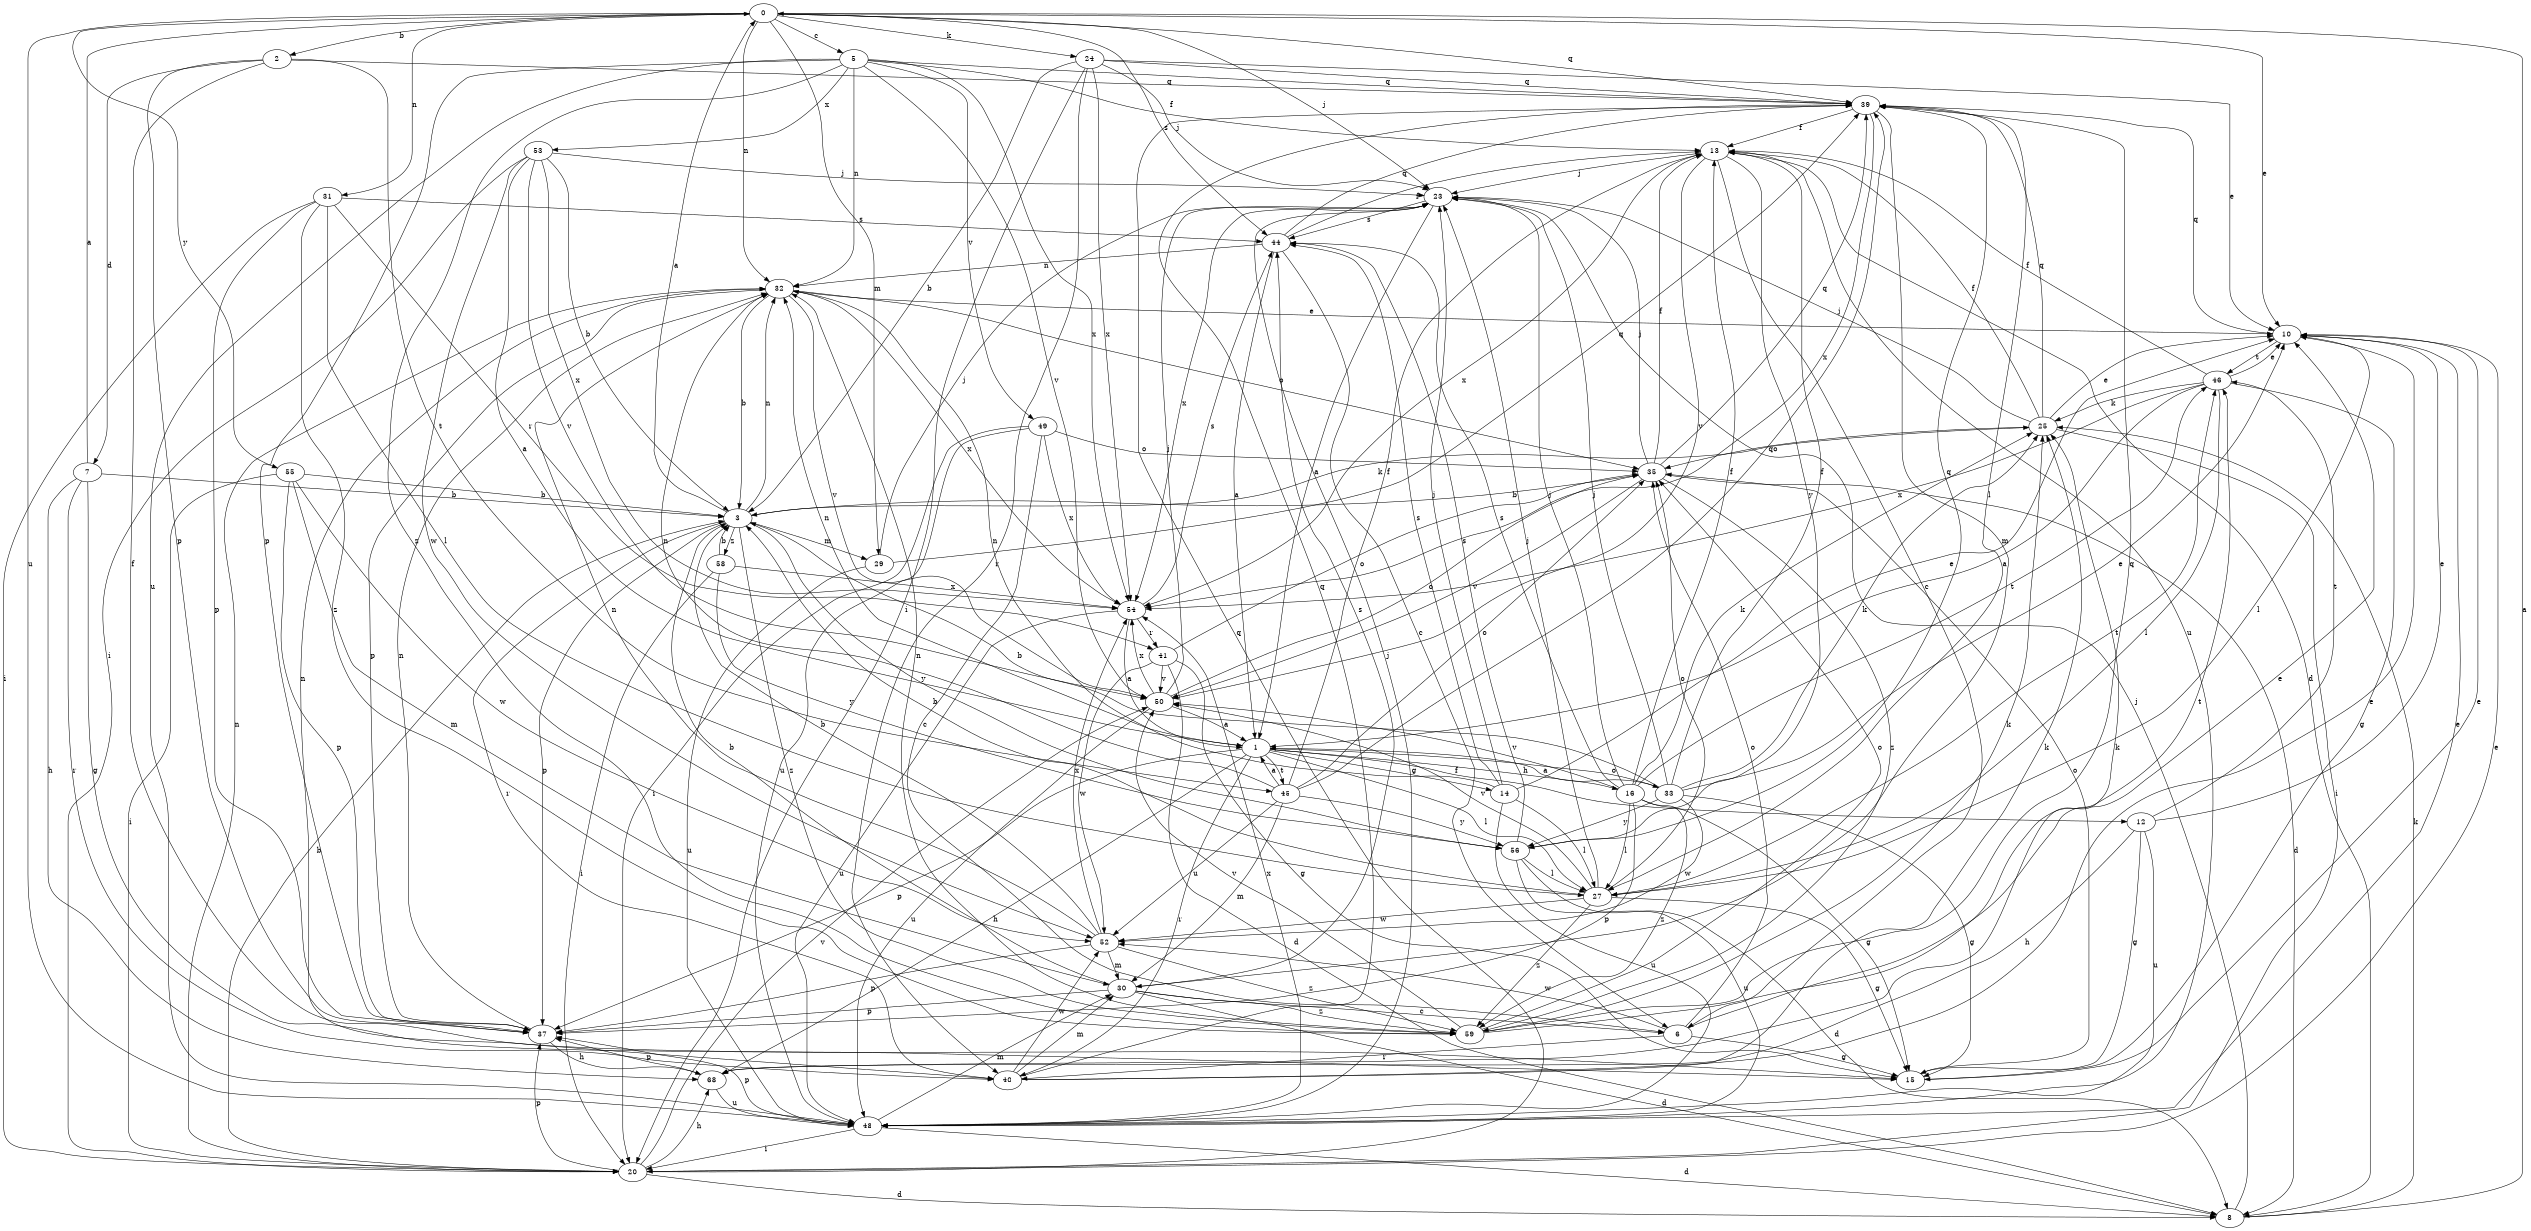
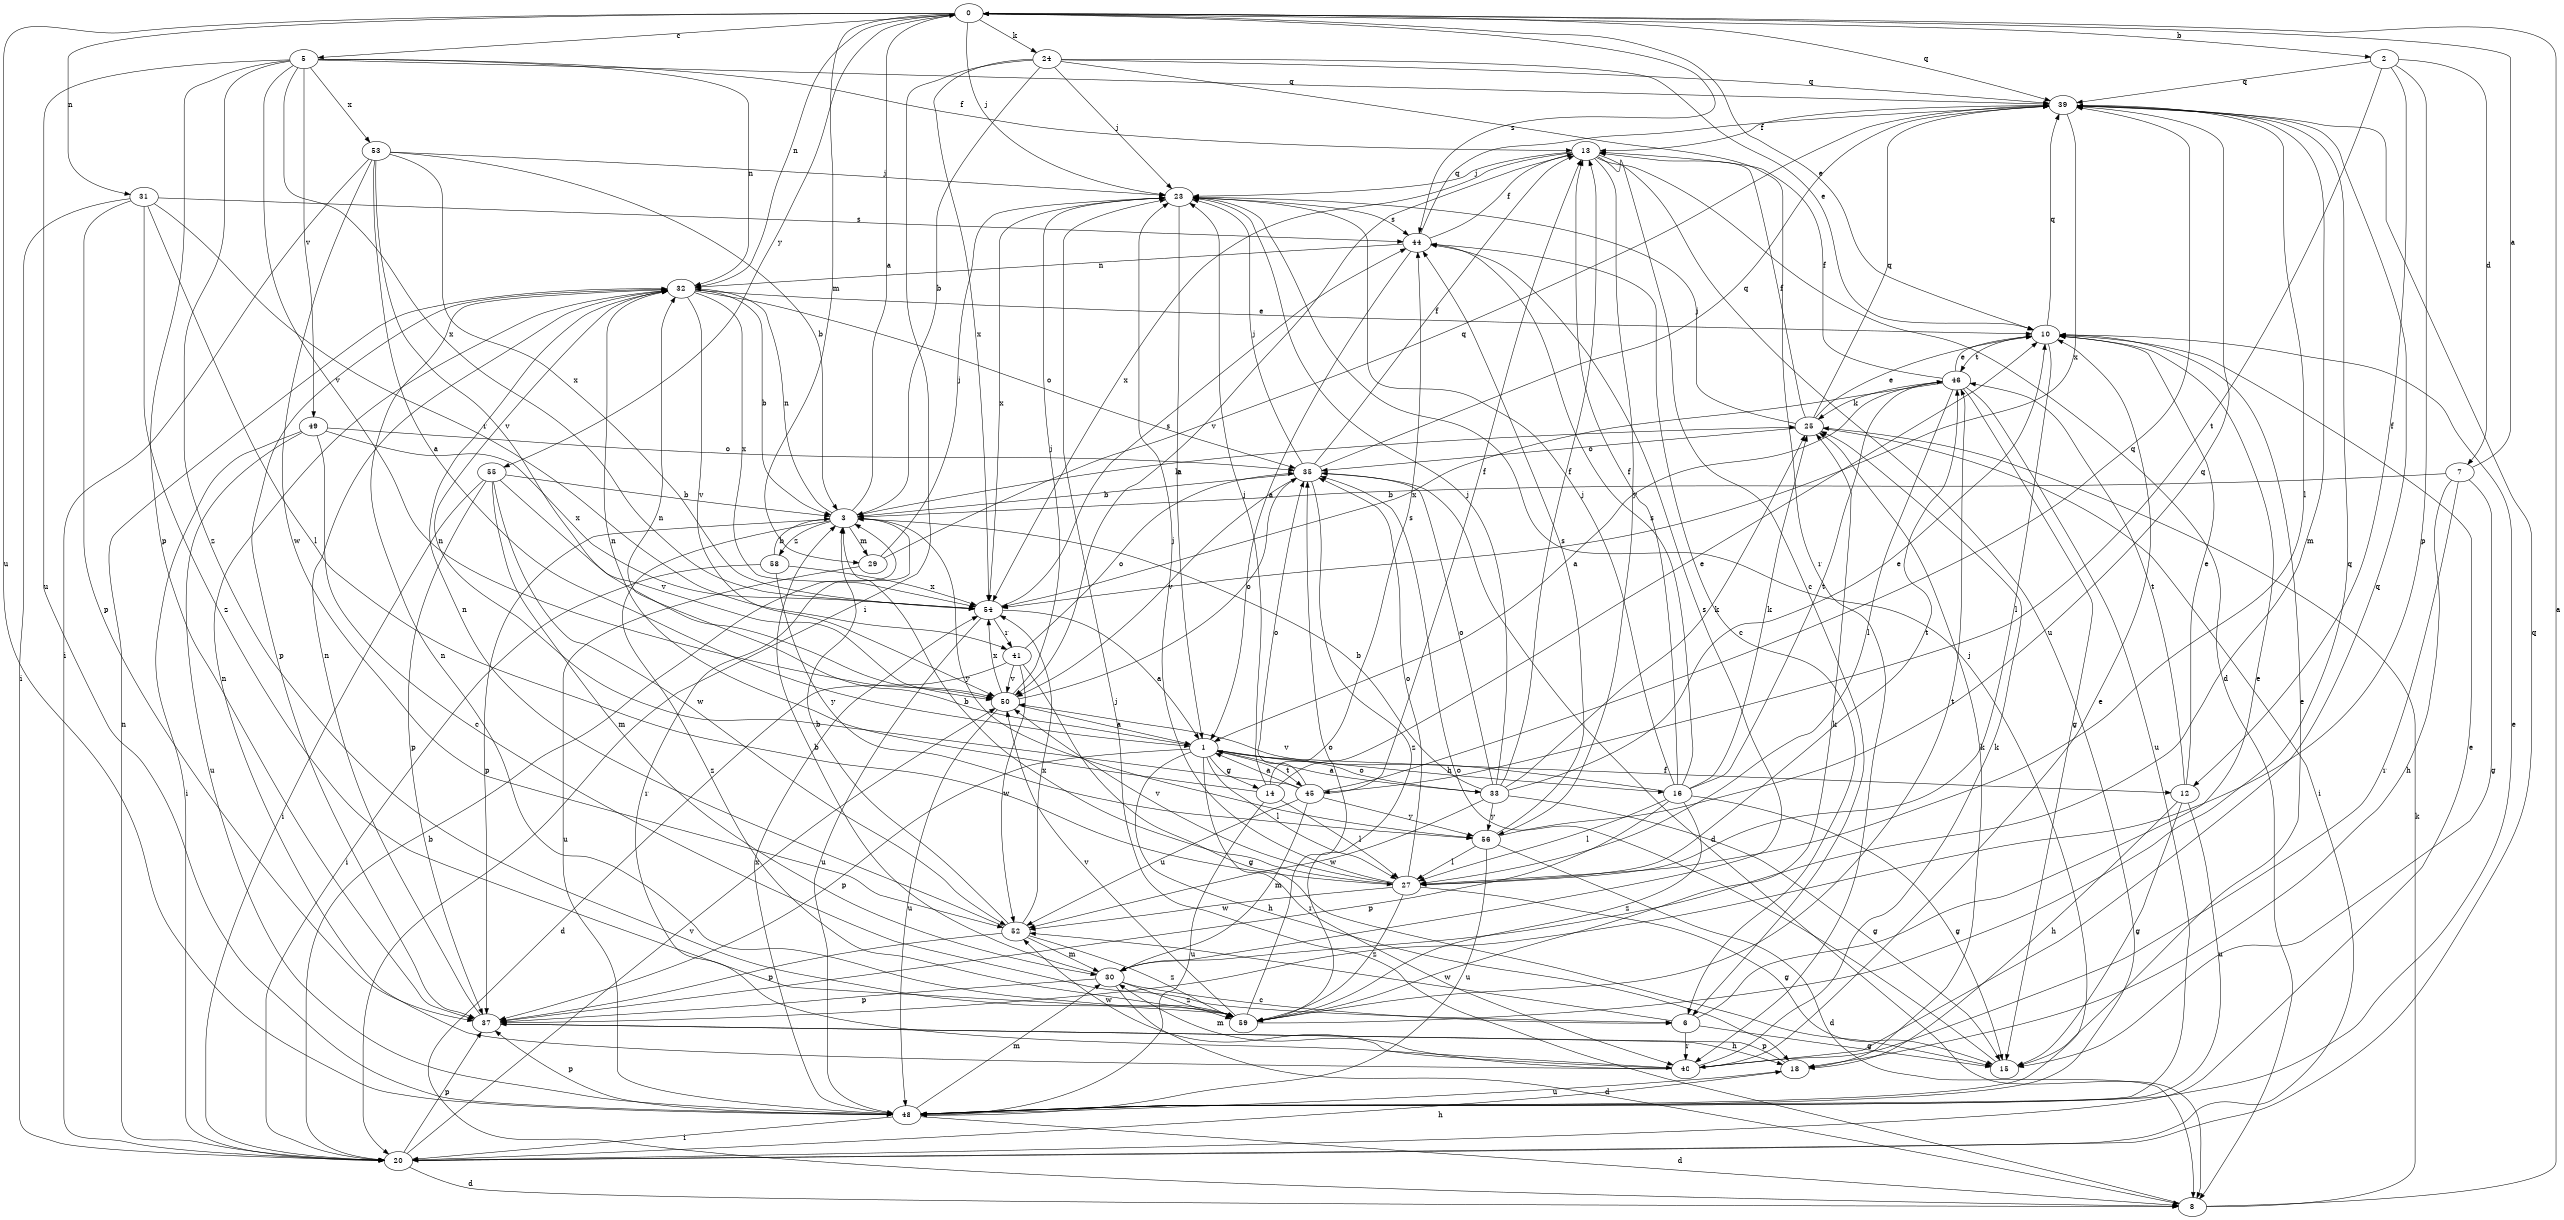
  strict digraph {
    0
    2
    5
    10
    23
    24
    29
    31
    32
    39
    44
    48
    55
    12
    37
    45
    7
    59
    13
    49
    50
    53
    54
    27
    46
    1
    40
    3
    20
    41
    35
    30
    6
    8
    52
    14
    16
-   18 [label=68]
+   18
    33
    15
    25
    56
    58
    0 -> 2 [label=b]
    0 -> 5 [label=c]
    0 -> 10 [label=e]
    0 -> 23 [label=j]
    0 -> 24 [label=k]
    0 -> 29 [label=m]
    0 -> 31 [label=n]
    0 -> 32 [label=n]
    0 -> 39 [label=q]
    0 -> 44 [label=s]
    0 -> 48 [label=u]
    0 -> 55 [label=y]
    2 -> 39 [label=q]
-   2 -> 15 [label=f]
+   2 -> 12 [label=f]
    2 -> 37 [label=p]
    2 -> 45 [label=t]
    2 -> 7 [label=d]
    5 -> 32 [label=n]
    5 -> 39 [label=q]
    5 -> 48 [label=u]
    5 -> 37 [label=p]
    5 -> 59 [label=z]
    5 -> 13 [label=f]
    5 -> 49 [label=v]
    5 -> 50 [label=v]
    5 -> 53 [label=x]
    5 -> 54 [label=x]
    10 -> 39 [label=q]
    10 -> 27 [label=l]
    10 -> 46 [label=t]
    23 -> 44 [label=s]
    23 -> 54 [label=x]
    23 -> 1 [label=a]
    24 -> 10 [label=e]
    24 -> 23 [label=j]
    24 -> 39 [label=q]
    24 -> 54 [label=x]
    24 -> 40 [label=r]
    24 -> 3 [label=b]
    24 -> 20 [label=i]
    29 -> 23 [label=j]
    29 -> 39 [label=q]
    29 -> 48 [label=u]
    31 -> 44 [label=s]
    31 -> 37 [label=p]
    31 -> 59 [label=z]
    31 -> 27 [label=l]
    31 -> 20 [label=i]
    31 -> 41 [label=r]
    32 -> 10 [label=e]
    32 -> 37 [label=p]
    32 -> 50 [label=v]
    32 -> 54 [label=x]
    32 -> 3 [label=b]
    32 -> 35 [label=o]
    39 -> 13 [label=f]
    39 -> 54 [label=x]
    39 -> 27 [label=l]
    39 -> 30 [label=m]
    44 -> 32 [label=n]
    44 -> 39 [label=q]
    44 -> 13 [label=f]
    44 -> 1 [label=a]
    44 -> 6 [label=c]
    48 -> 10 [label=e]
    48 -> 23 [label=j]
    48 -> 37 [label=p]
    48 -> 54 [label=x]
    48 -> 20 [label=i]
    48 -> 30 [label=m]
    48 -> 8 [label=d]
    55 -> 37 [label=p]
+   55 -> 50 [label=v]
    55 -> 3 [label=b]
    55 -> 20 [label=i]
    55 -> 30 [label=m]
    55 -> 52 [label=w]
    12 -> 10 [label=e]
    12 -> 48 [label=u]
    12 -> 46 [label=t]
    12 -> 18 [label=h]
    12 -> 15 [label=g]
    37 -> 32 [label=n]
    37 -> 18 [label=h]
    45 -> 32 [label=n]
    45 -> 39 [label=q]
    45 -> 13 [label=f]
    45 -> 1 [label=a]
    45 -> 35 [label=o]
    45 -> 30 [label=m]
    45 -> 52 [label=u]
    45 -> 56 [label=y]
    7 -> 0 [label=a]
    7 -> 40 [label=r]
    7 -> 3 [label=b]
    7 -> 18 [label=h]
    7 -> 15 [label=g]
    59 -> 32 [label=n]
    59 -> 39 [label=q]
    59 -> 50 [label=v]
    59 -> 46 [label=t]
    59 -> 35 [label=o]
    59 -> 25 [label=k]
    13 -> 23 [label=j]
    13 -> 48 [label=u]
    13 -> 50 [label=v]
    13 -> 54 [label=x]
    13 -> 6 [label=c]
    13 -> 8 [label=d]
    13 -> 56 [label=y]
    49 -> 48 [label=u]
    49 -> 54 [label=x]
    49 -> 20 [label=i]
    49 -> 35 [label=o]
    49 -> 6 [label=c]
    50 -> 23 [label=j]
    50 -> 48 [label=u]
    50 -> 54 [label=x]
    50 -> 1 [label=a]
    50 -> 35 [label=o]
    53 -> 23 [label=j]
    53 -> 50 [label=v]
    53 -> 54 [label=x]
    53 -> 1 [label=a]
    53 -> 3 [label=b]
    53 -> 20 [label=i]
    53 -> 52 [label=w]
    54 -> 44 [label=s]
    54 -> 48 [label=u]
    54 -> 1 [label=a]
    54 -> 41 [label=r]
    27 -> 23 [label=j]
    27 -> 59 [label=z]
    27 -> 50 [label=v]
    27 -> 46 [label=t]
    27 -> 3 [label=b]
    27 -> 35 [label=o]
    27 -> 52 [label=w]
    27 -> 15 [label=g]
    46 -> 10 [label=e]
+   46 -> 48 [label=u]
    46 -> 13 [label=f]
    46 -> 54 [label=x]
    46 -> 27 [label=l]
    46 -> 1 [label=a]
    46 -> 15 [label=g]
    46 -> 25 [label=k]
    1 -> 32 [label=n]
    1 -> 12 [label=f]
    1 -> 37 [label=p]
    1 -> 45 [label=t]
    1 -> 27 [label=l]
    1 -> 40 [label=r]
    1 -> 14 [label=g]
    1 -> 16 [label=h]
    1 -> 18 [label=h]
    1 -> 33 [label=o]
    40 -> 10 [label=e]
    40 -> 32 [label=n]
    40 -> 39 [label=q]
    40 -> 30 [label=m]
    40 -> 52 [label=w]
    40 -> 25 [label=k]
    3 -> 0 [label=a]
    3 -> 29 [label=m]
    3 -> 32 [label=n]
    3 -> 37 [label=p]
    3 -> 59 [label=z]
    3 -> 40 [label=r]
    3 -> 25 [label=k]
    3 -> 56 [label=y]
    3 -> 58 [label=z]
    20 -> 10 [label=e]
    20 -> 32 [label=n]
    20 -> 39 [label=q]
    20 -> 37 [label=p]
    20 -> 50 [label=v]
    20 -> 3 [label=b]
    20 -> 8 [label=d]
    20 -> 18 [label=h]
    41 -> 50 [label=v]
    41 -> 35 [label=o]
    41 -> 8 [label=d]
    41 -> 52 [label=w]
    41 -> 15 [label=g]
    35 -> 23 [label=j]
    35 -> 39 [label=q]
    35 -> 59 [label=z]
    35 -> 13 [label=f]
    35 -> 50 [label=v]
    35 -> 3 [label=b]
    35 -> 8 [label=d]
    30 -> 44 [label=s]
    30 -> 37 [label=p]
    30 -> 59 [label=z]
    30 -> 3 [label=b]
    30 -> 6 [label=c]
    30 -> 8 [label=d]
    6 -> 10 [label=e]
    6 -> 40 [label=r]
-   6 -> 35 [label=o]
+   33 -> 35 [label=o]
    6 -> 52 [label=w]
    6 -> 15 [label=g]
    8 -> 0 [label=a]
    8 -> 23 [label=j]
    8 -> 25 [label=k]
    52 -> 32 [label=n]
    52 -> 37 [label=p]
    52 -> 59 [label=z]
    52 -> 54 [label=x]
    52 -> 3 [label=b]
    52 -> 30 [label=m]
    14 -> 10 [label=e]
    14 -> 23 [label=j]
    14 -> 32 [label=n]
    14 -> 44 [label=s]
    14 -> 48 [label=u]
    14 -> 27 [label=l]
    16 -> 23 [label=j]
    16 -> 44 [label=s]
    16 -> 37 [label=p]
    16 -> 59 [label=z]
    16 -> 13 [label=f]
    16 -> 50 [label=v]
    16 -> 27 [label=l]
    16 -> 46 [label=t]
    16 -> 15 [label=g]
    16 -> 25 [label=k]
    18 -> 48 [label=u]
    18 -> 37 [label=p]
    18 -> 25 [label=k]
    33 -> 10 [label=e]
    33 -> 23 [label=j]
    33 -> 13 [label=f]
    33 -> 1 [label=a]
    33 -> 3 [label=b]
    33 -> 52 [label=w]
    33 -> 15 [label=g]
    33 -> 25 [label=k]
    33 -> 56 [label=y]
    15 -> 10 [label=e]
    15 -> 35 [label=o]
    25 -> 10 [label=e]
    25 -> 23 [label=j]
    25 -> 39 [label=q]
    25 -> 13 [label=f]
    25 -> 20 [label=i]
    25 -> 35 [label=o]
    56 -> 39 [label=q]
    56 -> 44 [label=s]
    56 -> 48 [label=u]
    56 -> 27 [label=l]
    56 -> 8 [label=d]
    58 -> 54 [label=x]
    58 -> 3 [label=b]
    58 -> 20 [label=i]
    58 -> 56 [label=y]
  }
